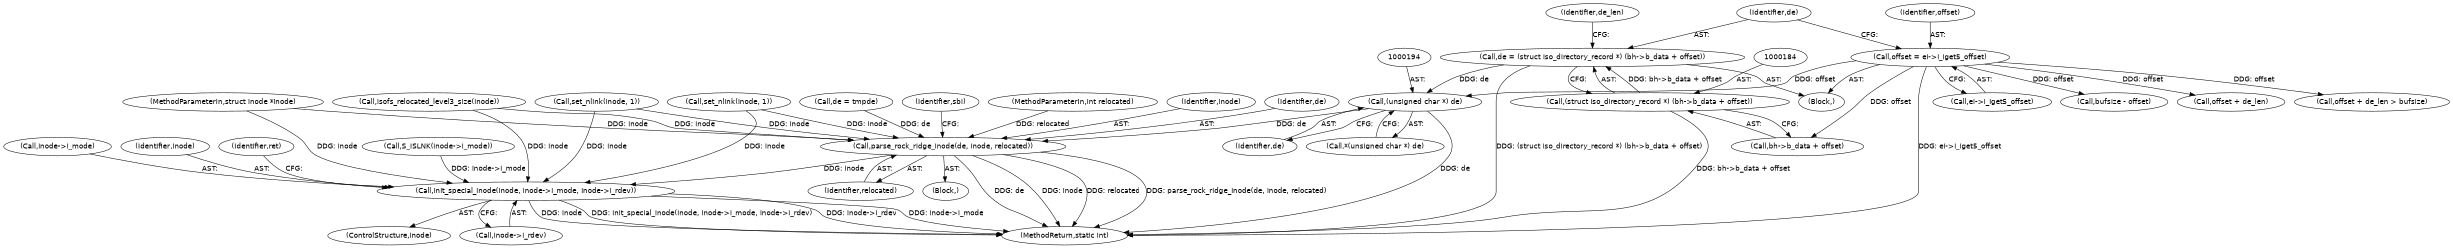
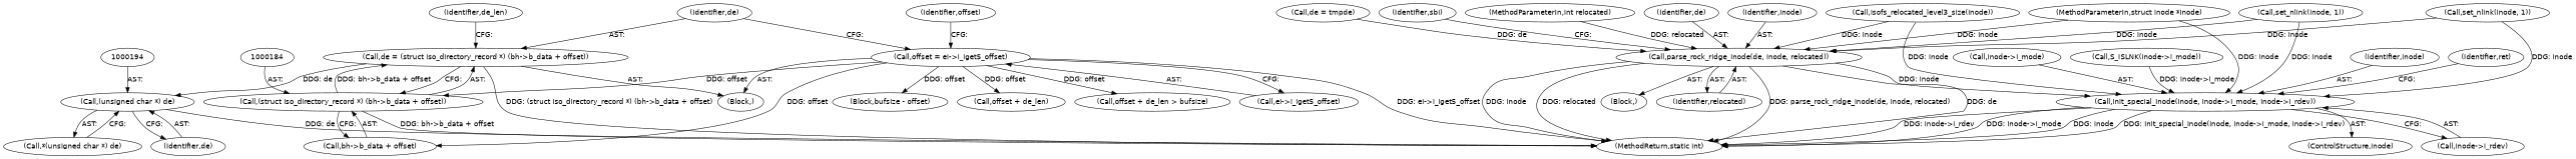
  digraph {
    fontname="DejaVu Sans"
    node [fontname="DejaVu Sans"]
    edge [fontname="DejaVu Sans"]
    n1 [label="(Call,(unsigned char *) de)"]
    n2 [label="(Call,parse_rock_ridge_inode(de, inode, relocated))"]
    n3 [label="(Identifier,de)"]
    n4 [label="(Call,*(unsigned char *) de)"]
    n5 [label="(MethodReturn,static int)"]
    n6 [label="(Call,init_special_inode(inode, inode->i_mode, inode->i_rdev))"]
    n7 [label="(Identifier,relocated)"]
    n8 [label="(Block,)"]
    n9 [label="(Call,de = (struct iso_directory_record *) (bh->b_data + offset))"]
    n10 [label="(Call,(struct iso_directory_record *) (bh->b_data + offset))"]
    n11 [label="(Block,)"]
    n12 [label="(Call,bh->b_data + offset)"]
    n13 [label="(Call,offset = ei->i_iget5_offset)"]
-   n14 [label="(Call,bufsize - offset)"]
+   n14 [label="(Block,bufsize - offset)"]
    n15 [label="(Call,offset + de_len)"]
    n16 [label="(Call,offset + de_len > bufsize)"]
    n17 [label="(Call,ei->i_iget5_offset)"]
    n18 [label="(ControlStructure,inode)"]
    n19 [label="(Call,inode->i_rdev)"]
    n20 [label="(Call,inode->i_mode)"]
    n21 [label="(Call,isofs_relocated_level3_size(inode))"]
    n22 [label="(Identifier,inode)"]
    n23 [label="(Call,set_nlink(inode, 1))"]
    n24 [label="(Identifier,de)"]
    n25 [label="(Identifier,inode)"]
    n26 [label="(Identifier,ret)"]
    n27 [label="(Call,set_nlink(inode, 1))"]
    n28 [label="(Identifier,offset)"]
    n29 [label="(Call,de = tmpde)"]
    n30 [label="(Identifier,sbi)"]
    n31 [label="(MethodParameterIn,struct inode *inode)"]
    n32 [label="(Identifier,de_len)"]
    n33 [label="(MethodParameterIn,int relocated)"]
    n34 [label="(Call,S_ISLNK(inode->i_mode))"]
    n35 [label="(Identifier,de)"]
    1000194
    1000184
-   n1 -> n2 [label="DDG: de"]
    n1 -> n3 [label="CFG: "]
    n1 -> n4 [label="AST: "]
    n1 -> n5 [label="DDG: de"]
    n2 -> n5 [label="DDG: de"]
    n2 -> n5 [label="DDG: inode"]
    n2 -> n5 [label="DDG: relocated"]
    n2 -> n5 [label="DDG: parse_rock_ridge_inode(de, inode, relocated)"]
    n2 -> n6 [label="DDG: inode"]
    n2 -> n7 [label="AST: "]
    n2 -> n8 [label="AST: "]
    n3 -> n1 [label="AST: "]
    n4 -> n1 [label="CFG: "]
    n6 -> n5 [label="DDG: inode->i_rdev"]
    n6 -> n5 [label="DDG: inode->i_mode"]
    n6 -> n5 [label="DDG: inode"]
    n6 -> n5 [label="DDG: init_special_inode(inode, inode->i_mode, inode->i_rdev)"]
    n6 -> n18 [label="AST: "]
    n6 -> n19 [label="CFG: "]
    n7 -> n2 [label="AST: "]
    n9 -> n1 [label="DDG: de"]
    n9 -> n5 [label="DDG: (struct iso_directory_record *) (bh->b_data + offset)"]
    n9 -> n10 [label="CFG: "]
    n9 -> n11 [label="AST: "]
    n10 -> n5 [label="DDG: bh->b_data + offset"]
    n10 -> n9 [label="AST: "]
    n10 -> n9 [label="DDG: bh->b_data + offset"]
    n10 -> n12 [label="CFG: "]
    n12 -> n10 [label="AST: "]
    n13 -> n5 [label="DDG: ei->i_iget5_offset"]
-   n13 -> n1 [label="DDG: offset"]
+   n13 -> n10 [label="DDG: offset"]
    n13 -> n11 [label="AST: "]
    n13 -> n12 [label="DDG: offset"]
    n13 -> n14 [label="DDG: offset"]
    n13 -> n15 [label="DDG: offset"]
    n13 -> n16 [label="DDG: offset"]
    n13 -> n17 [label="CFG: "]
    n17 -> n13 [label="AST: "]
    n19 -> n6 [label="AST: "]
    n20 -> n6 [label="AST: "]
    n21 -> n2 [label="DDG: inode"]
    n21 -> n6 [label="DDG: inode"]
    n22 -> n2 [label="AST: "]
    n23 -> n2 [label="DDG: inode"]
    n23 -> n6 [label="DDG: inode"]
    n24 -> n2 [label="AST: "]
    n25 -> n6 [label="AST: "]
    n26 -> n6 [label="CFG: "]
    n27 -> n2 [label="DDG: inode"]
    n27 -> n6 [label="DDG: inode"]
-   n28 -> n13 [label="AST: "]
+   n28 -> n13 [label="CFG: "]
    n29 -> n2 [label="DDG: de"]
    n30 -> n2 [label="CFG: "]
    n31 -> n2 [label="DDG: inode"]
    n31 -> n6 [label="DDG: inode"]
    n32 -> n9 [label="CFG: "]
    n33 -> n2 [label="DDG: relocated"]
    n34 -> n6 [label="DDG: inode->i_mode"]
    n35 -> n9 [label="AST: "]
    n35 -> n13 [label="CFG: "]
    1000194 -> n1 [label="AST: "]
    1000184 -> n10 [label="AST: "]
  }
